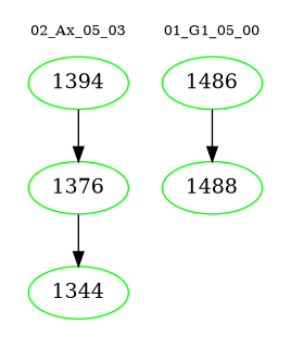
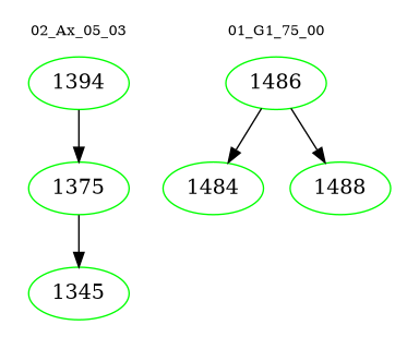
  digraph {
    node [color=green]
    edge [color=black]
-   n1 [label=1376]
-   n2 [label=1344]
+   n1 [label=1375]
+   n2 [label=1345]
    n3 [label=1394]
    n4 [label=1486]
+   n5 [label=1484]
    n6 [label=1488]
    subgraph cluster_1 {
      color=white
      fontsize=10
      label="02_Ax_05_03"
      n1
      n2
      n3
    }
    subgraph cluster_2 {
      color=white
      fontsize=10
-     label="01_G1_05_00"
+     label="01_G1_75_00"
      n4
+     n5
      n6
    }
    n1 -> n2
    n3 -> n1
+   n4 -> n5
    n4 -> n6
  }
